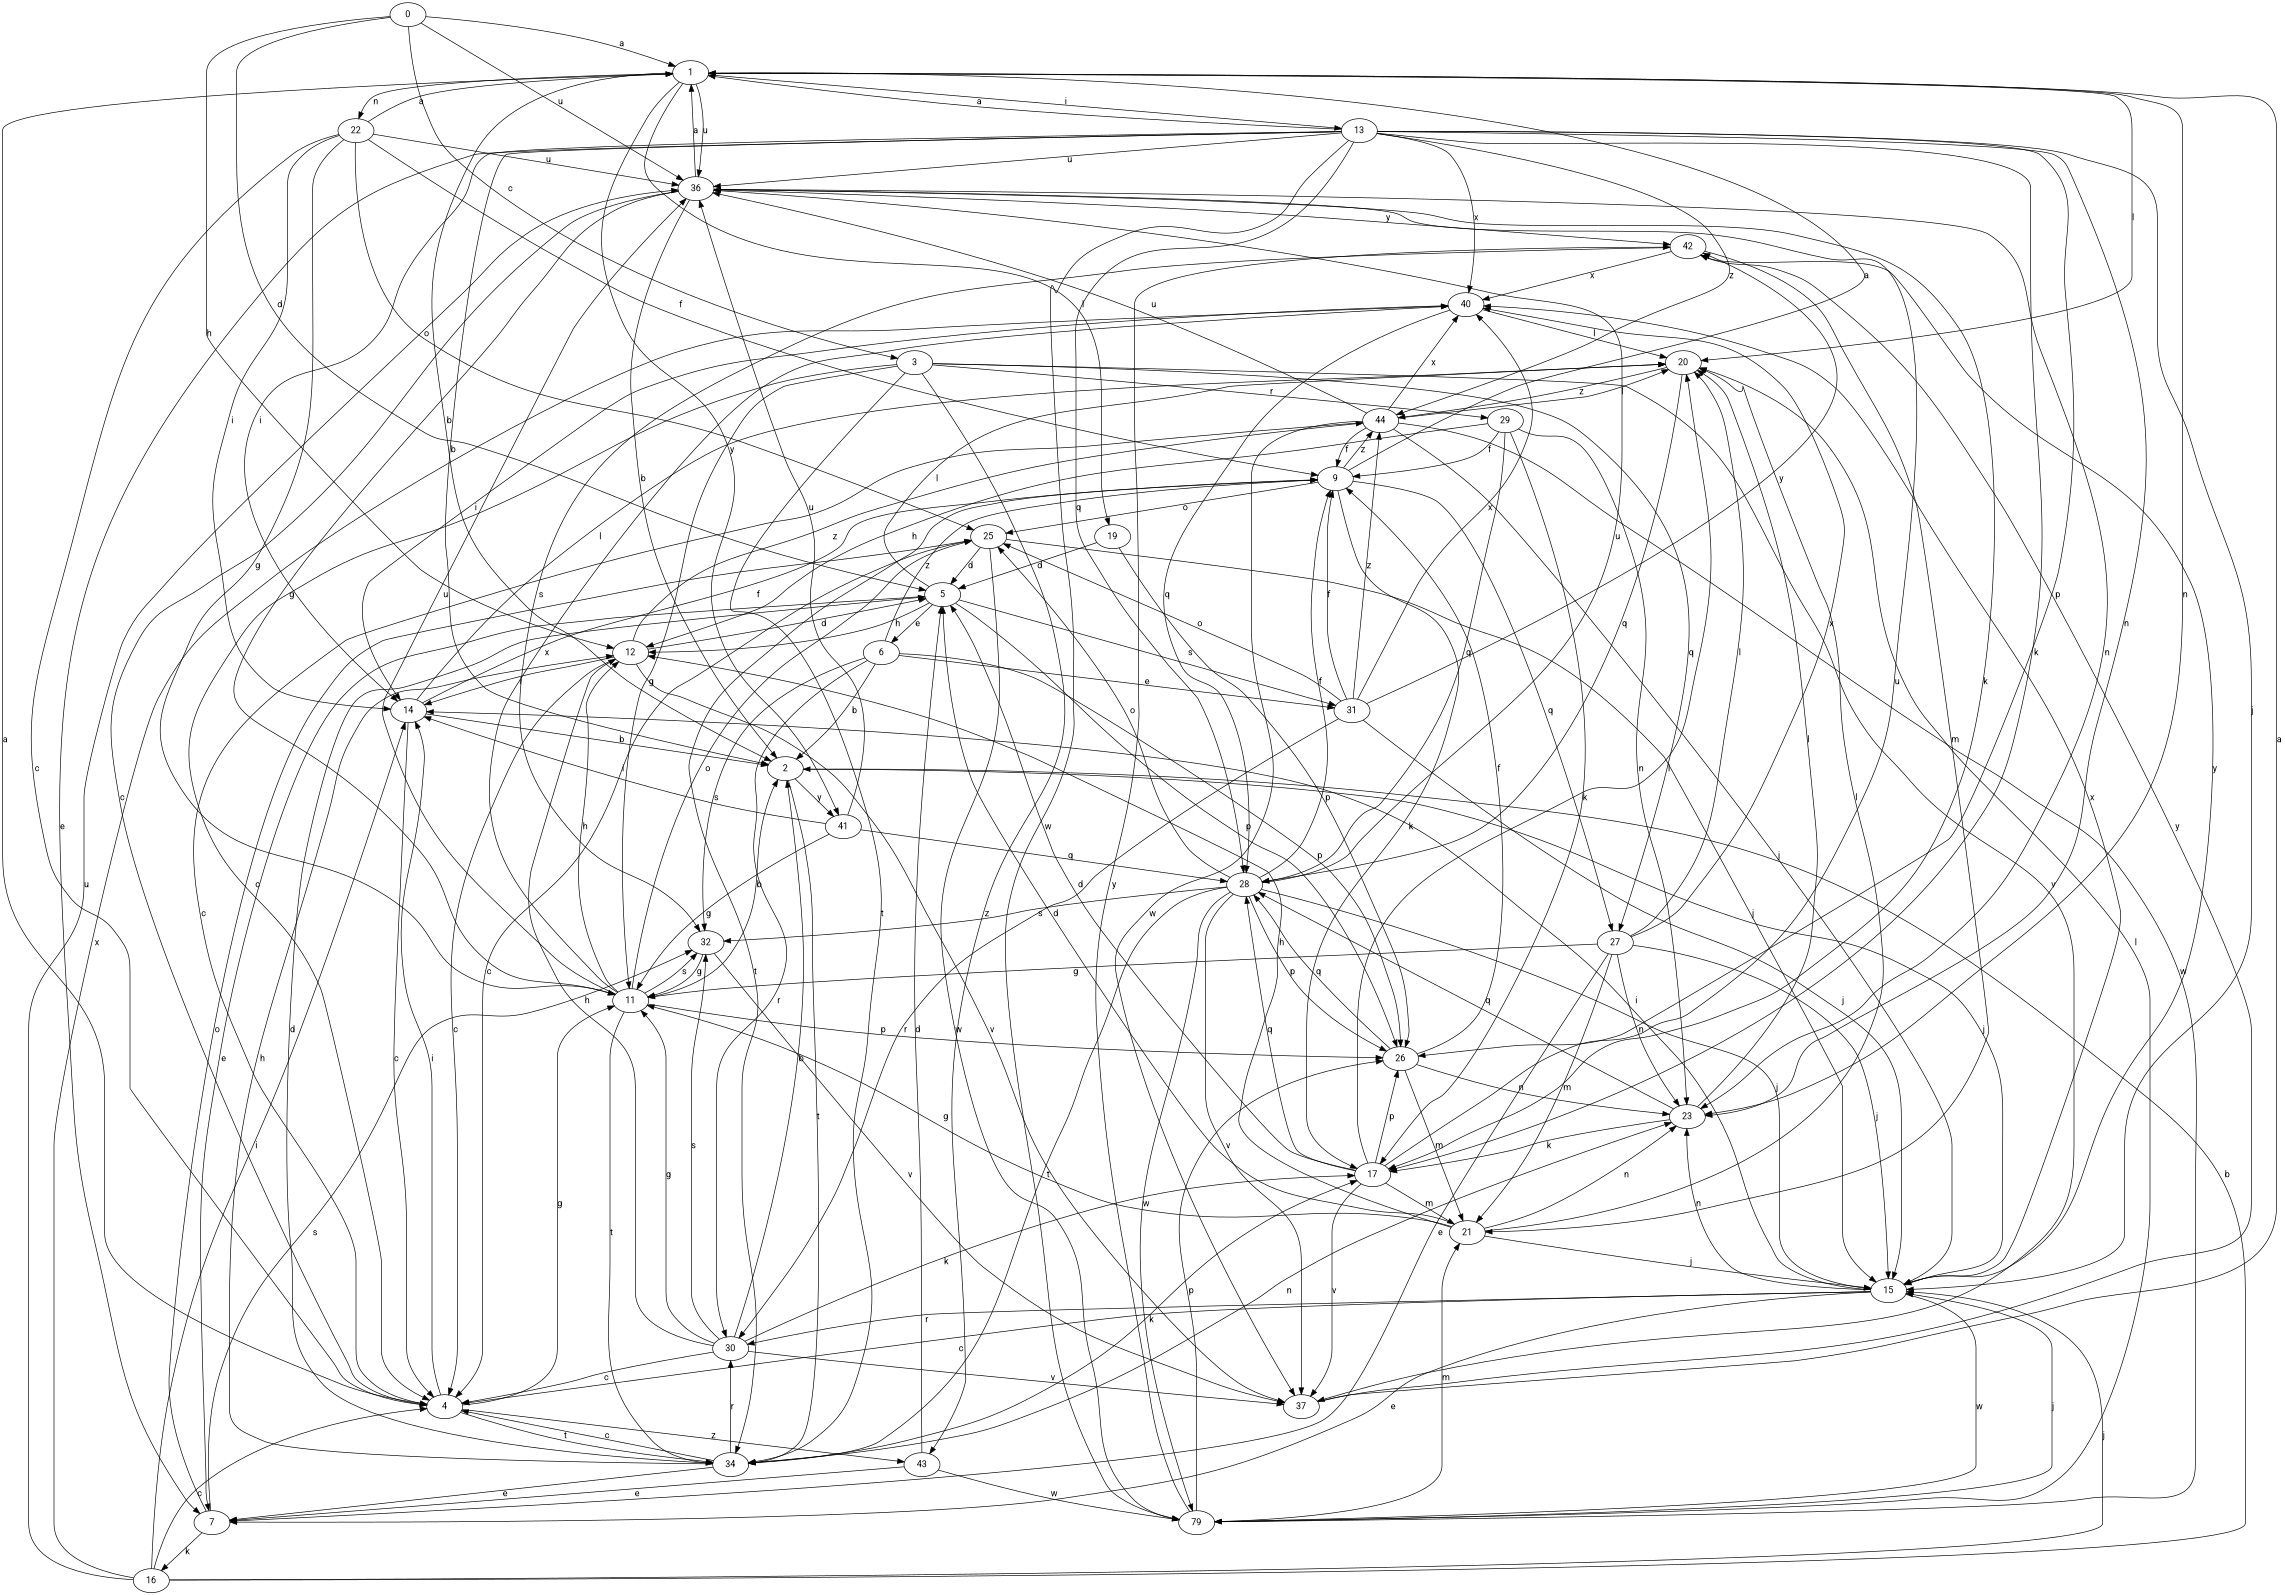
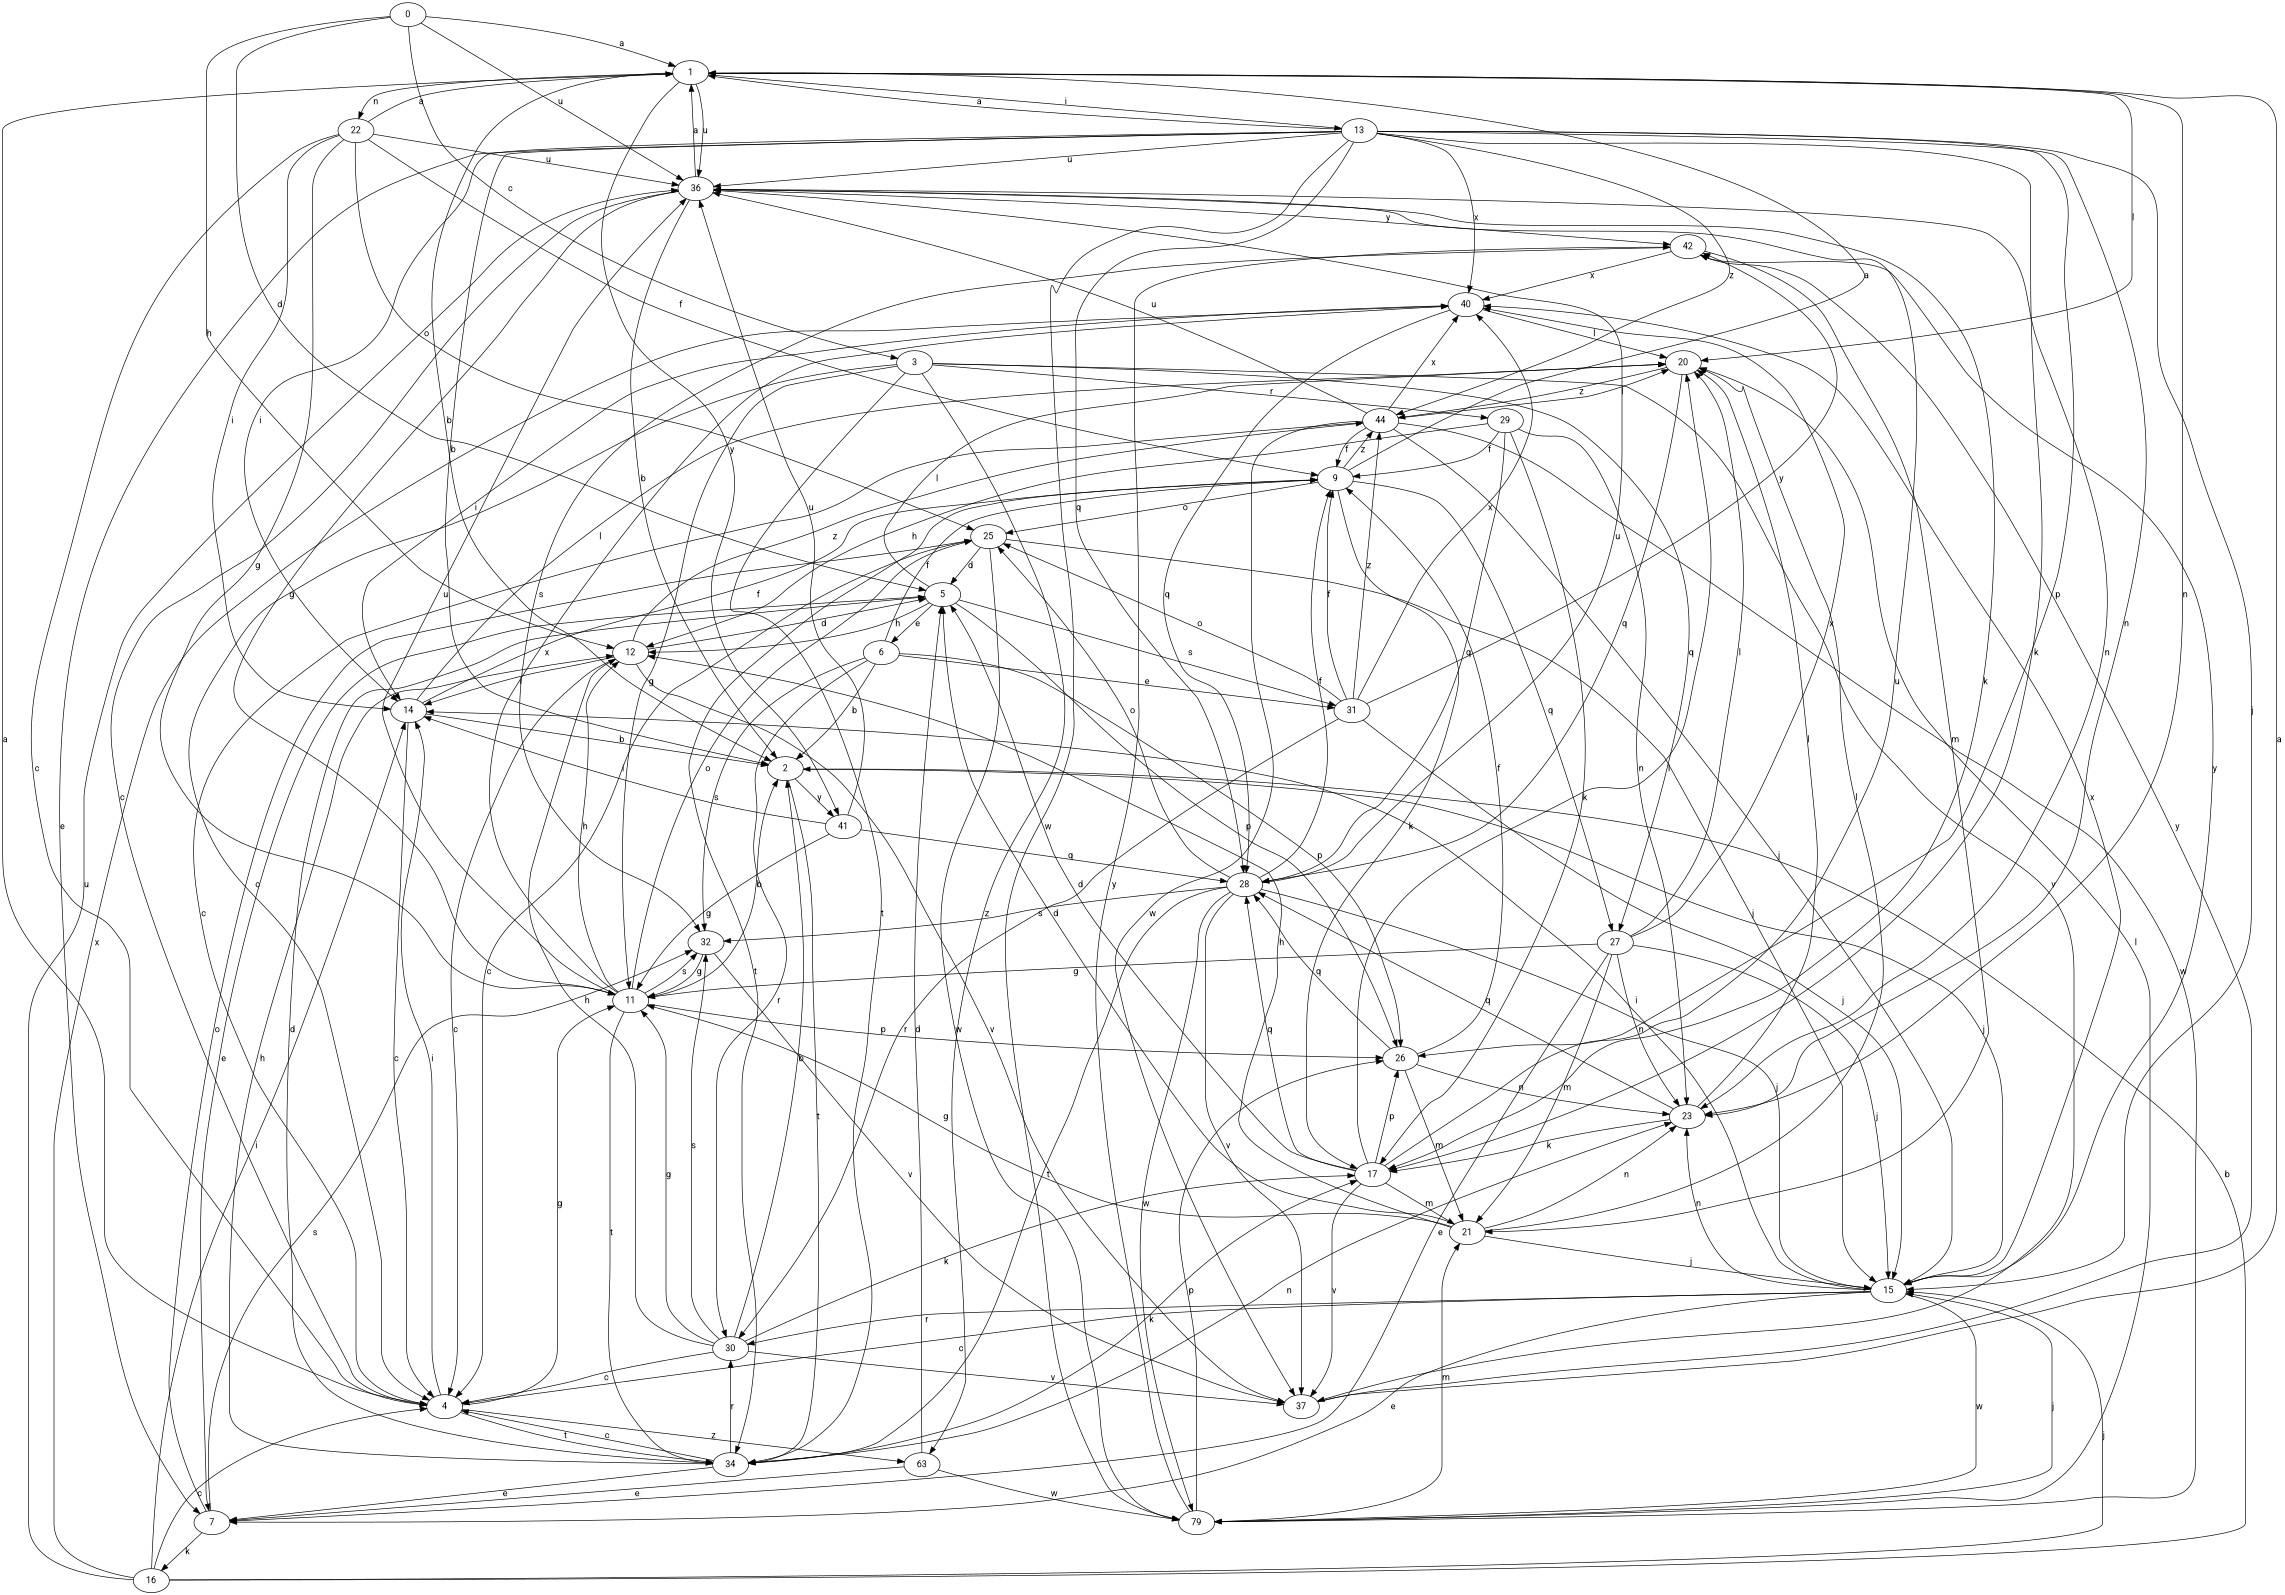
  strict digraph {
    fontname=Roboto
    node [fontname=Roboto]
    edge [fontname=Roboto]
    0
    1
    3
    5
    12
    36
    2
    13
-   19
    20
    22
    23
    41
    34
    4
    11
    27
    29
    37
-   43
+   43 [label=63]
    6
    7
    26
    31
    14
    44
    17
    42
    15
    40
    28
    n32 [label=79]
    9
    25
    30
    32
    21
    16
    0 -> 1 [label=a]
    0 -> 3 [label=c]
    0 -> 5 [label=d]
    0 -> 12 [label=h]
    0 -> 36 [label=u]
    1 -> 36 [label=u]
    1 -> 2 [label=b]
    1 -> 13 [label=i]
-   1 -> 19 [label=l]
    1 -> 20 [label=l]
    1 -> 22 [label=n]
    1 -> 23 [label=n]
    1 -> 41 [label=y]
    3 -> 34 [label=t]
    3 -> 4 [label=c]
    3 -> 11 [label=g]
    3 -> 27 [label=q]
    3 -> 29 [label=r]
    3 -> 37 [label=v]
    3 -> 43 [label=z]
    5 -> 12 [label=h]
    5 -> 20 [label=l]
    5 -> 6 [label=e]
    5 -> 7 [label=e]
    5 -> 26 [label=p]
    5 -> 31 [label=s]
    12 -> 5 [label=d]
    12 -> 4 [label=c]
    12 -> 37 [label=v]
    12 -> 14 [label=i]
    12 -> 44 [label=z]
    36 -> 1 [label=a]
    36 -> 2 [label=b]
    36 -> 23 [label=n]
    36 -> 4 [label=c]
    36 -> 11 [label=g]
    36 -> 17 [label=k]
    36 -> 42 [label=y]
    2 -> 41 [label=y]
    2 -> 34 [label=t]
    2 -> 15 [label=j]
    13 -> 1 [label=a]
    13 -> 36 [label=u]
    13 -> 2 [label=b]
    13 -> 23 [label=n]
    13 -> 7 [label=e]
    13 -> 26 [label=p]
    13 -> 14 [label=i]
    13 -> 44 [label=z]
    13 -> 17 [label=k]
    13 -> 15 [label=j]
    13 -> 40 [label=x]
    13 -> 28 [label=q]
    13 -> n32 [label=w]
-   19 -> 5 [label=d]
-   19 -> 26 [label=p]
    20 -> 44 [label=z]
    20 -> 28 [label=q]
    22 -> 1 [label=a]
    22 -> 36 [label=u]
    22 -> 4 [label=c]
    22 -> 11 [label=g]
    22 -> 14 [label=i]
    22 -> 9 [label=f]
    22 -> 25 [label=o]
    23 -> 20 [label=l]
    23 -> 17 [label=k]
    23 -> 28 [label=q]
    41 -> 36 [label=u]
    41 -> 11 [label=g]
    41 -> 14 [label=i]
    41 -> 28 [label=q]
    34 -> 5 [label=d]
    34 -> 12 [label=h]
    34 -> 23 [label=n]
    34 -> 4 [label=c]
    34 -> 7 [label=e]
    34 -> 17 [label=k]
    34 -> 30 [label=r]
    4 -> 1 [label=a]
    4 -> 34 [label=t]
    4 -> 11 [label=g]
    4 -> 43 [label=z]
    4 -> 14 [label=i]
    11 -> 12 [label=h]
    11 -> 36 [label=u]
    11 -> 2 [label=b]
    11 -> 34 [label=t]
    11 -> 26 [label=p]
    11 -> 40 [label=x]
    11 -> 25 [label=o]
    11 -> 32 [label=s]
    27 -> 20 [label=l]
    27 -> 23 [label=n]
    27 -> 11 [label=g]
    27 -> 7 [label=e]
    27 -> 15 [label=j]
    27 -> 40 [label=x]
    27 -> 21 [label=m]
    29 -> 12 [label=h]
    29 -> 23 [label=n]
    29 -> 17 [label=k]
    29 -> 28 [label=q]
    29 -> 9 [label=f]
    37 -> 1 [label=a]
    37 -> 42 [label=y]
    43 -> 5 [label=d]
    43 -> 7 [label=e]
    43 -> n32 [label=w]
    6 -> 2 [label=b]
    6 -> 26 [label=p]
    6 -> 31 [label=e]
-   6 -> 9 [label=z]
+   6 -> 9 [label=f]
    6 -> 30 [label=r]
    6 -> 32 [label=s]
    7 -> 25 [label=o]
    7 -> 32 [label=s]
    7 -> 16 [label=k]
    26 -> 23 [label=n]
    26 -> 28 [label=q]
    26 -> 9 [label=f]
    26 -> 21 [label=m]
    31 -> 44 [label=z]
    31 -> 42 [label=y]
    31 -> 15 [label=j]
    31 -> 40 [label=x]
    31 -> 9 [label=f]
    31 -> 25 [label=o]
    31 -> 30 [label=r]
    14 -> 2 [label=b]
    14 -> 20 [label=l]
    14 -> 4 [label=c]
    14 -> 9 [label=f]
    44 -> 36 [label=u]
    44 -> 20 [label=l]
    44 -> 4 [label=c]
    44 -> 37 [label=w]
    44 -> 15 [label=j]
    44 -> 40 [label=x]
    44 -> n32 [label=w]
    44 -> 9 [label=f]
    17 -> 5 [label=d]
    17 -> 36 [label=u]
    17 -> 20 [label=l]
    17 -> 37 [label=v]
    17 -> 26 [label=p]
    17 -> 28 [label=q]
    17 -> 21 [label=m]
    42 -> 40 [label=x]
    42 -> 32 [label=s]
    42 -> 21 [label=m]
    15 -> 23 [label=n]
    15 -> 4 [label=c]
    15 -> 7 [label=e]
    15 -> 14 [label=i]
    15 -> 42 [label=y]
    15 -> 40 [label=x]
    15 -> n32 [label=w]
    15 -> 30 [label=r]
    40 -> 20 [label=l]
    40 -> 14 [label=i]
    40 -> 28 [label=q]
    28 -> 36 [label=u]
    28 -> 34 [label=t]
    28 -> 37 [label=v]
-   28 -> 26 [label=p]
    28 -> 15 [label=j]
    28 -> n32 [label=w]
    28 -> 9 [label=f]
    28 -> 25 [label=o]
    28 -> 32 [label=s]
    n32 -> 20 [label=l]
    n32 -> 26 [label=p]
    n32 -> 42 [label=y]
    n32 -> 15 [label=j]
    n32 -> 21 [label=m]
    9 -> 1 [label=a]
    9 -> 34 [label=t]
    9 -> 27 [label=q]
    9 -> 44 [label=z]
    9 -> 17 [label=k]
    9 -> 25 [label=o]
    25 -> 5 [label=d]
    25 -> 4 [label=c]
    25 -> 15 [label=j]
    25 -> n32 [label=w]
    30 -> 12 [label=h]
    30 -> 2 [label=b]
    30 -> 4 [label=c]
    30 -> 11 [label=g]
    30 -> 37 [label=v]
    30 -> 17 [label=k]
    30 -> 32 [label=s]
    32 -> 11 [label=g]
    32 -> 37 [label=v]
    21 -> 5 [label=d]
    21 -> 12 [label=h]
    21 -> 20 [label=l]
    21 -> 23 [label=n]
    21 -> 11 [label=g]
    21 -> 15 [label=j]
    16 -> 36 [label=u]
    16 -> 2 [label=b]
    16 -> 4 [label=c]
    16 -> 14 [label=i]
    16 -> 15 [label=j]
    16 -> 40 [label=x]
  }
